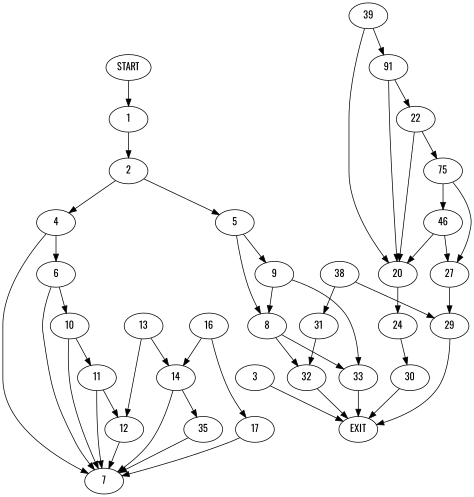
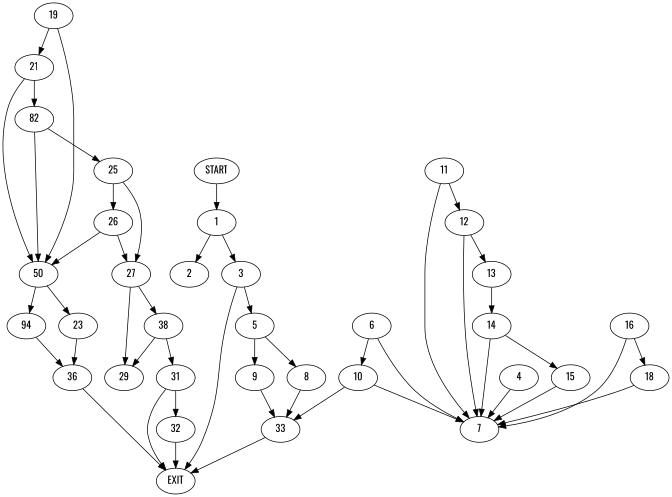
  digraph {
    fontname=Oswald
    node [fontname=Oswald]
    edge [fontname=Oswald]
    n1 [label=START]
    1
    2
    3
    n5 [label=EXIT]
    4
    5
    6
    7
    8
    9
    10
    32
    33
    11
    12
    13
    14
-   15 [label=35]
+   15
    16
-   17
-   19 [label=39]
-   20
-   21 [label=91]
-   24
-   22
-   30
-   25 [label=75]
-   26 [label=46]
+   17 [label=18]
+   19
+   20 [label=50]
+   21
+   23
+   24 [label=94]
+   22 [label=82]
+   30 [label=36]
+   25
+   26
    27
    n32 [label=38]
    29
    31
    n1 -> 1
    1 -> 2
-   2 -> 4
-   2 -> 5
+   1 -> 3
+   3 -> 5
    3 -> n5
-   4 -> 6
    4 -> 7
    5 -> 8
    5 -> 9
    6 -> 7
    6 -> 10
-   8 -> 32
    8 -> 33
-   9 -> 8
    9 -> 33
    10 -> 7
-   10 -> 11
+   10 -> 33
    32 -> n5
    33 -> n5
    11 -> 7
    11 -> 12
    12 -> 7
-   13 -> 12
+   12 -> 13
    13 -> 14
    14 -> 7
    14 -> 15
    15 -> 7
-   16 -> 14
+   16 -> 7
    16 -> 17
    17 -> 7
    19 -> 20
    19 -> 21
+   20 -> 23
    20 -> 24
    21 -> 20
    21 -> 22
+   23 -> 30
    24 -> 30
    22 -> 20
    22 -> 25
    30 -> n5
    25 -> 26
    25 -> 27
    26 -> 20
    26 -> 27
+   27 -> n32
    27 -> 29
    n32 -> 29
    n32 -> 31
-   29 -> n5
+   31 -> n5
    31 -> 32
  }
